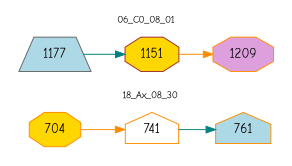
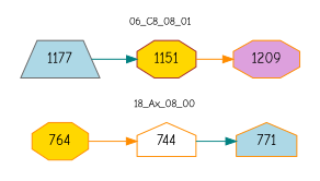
  digraph {
    fontname="Comic Neue"
    rankdir=LR
    node [color=darkorange fillcolor=gold fontname="Comic Neue" shape=octagon style=filled]
    edge [color=darkorange fontname="Comic Neue"]
-   n1 [label=704]
-   n2 [fillcolor=white label=741 shape=house]
-   n3 [fillcolor=lightblue label=761 shape=house]
+   n1 [label=764]
+   n2 [fillcolor=white label=744 shape=house]
+   n3 [fillcolor=lightblue label=771 shape=house]
    n4 [color=gray40 fillcolor=lightblue label=1177 shape=trapezium]
    n5 [color=brown label=1151]
    n6 [fillcolor=plum label=1209]
    subgraph cluster_1 {
      color=white
      fontsize=10
-     label="18_Ax_08_30"
+     label="18_Ax_08_00"
      n1
      n2
      n3
    }
    subgraph cluster_2 {
      color=white
      fontsize=10
-     label="06_C0_08_01"
+     label="06_C8_08_01"
      n4
      n5
      n6
    }
    n1 -> n2
    n2 -> n3 [color=teal]
    n4 -> n5 [color=teal]
    n5 -> n6
  }
